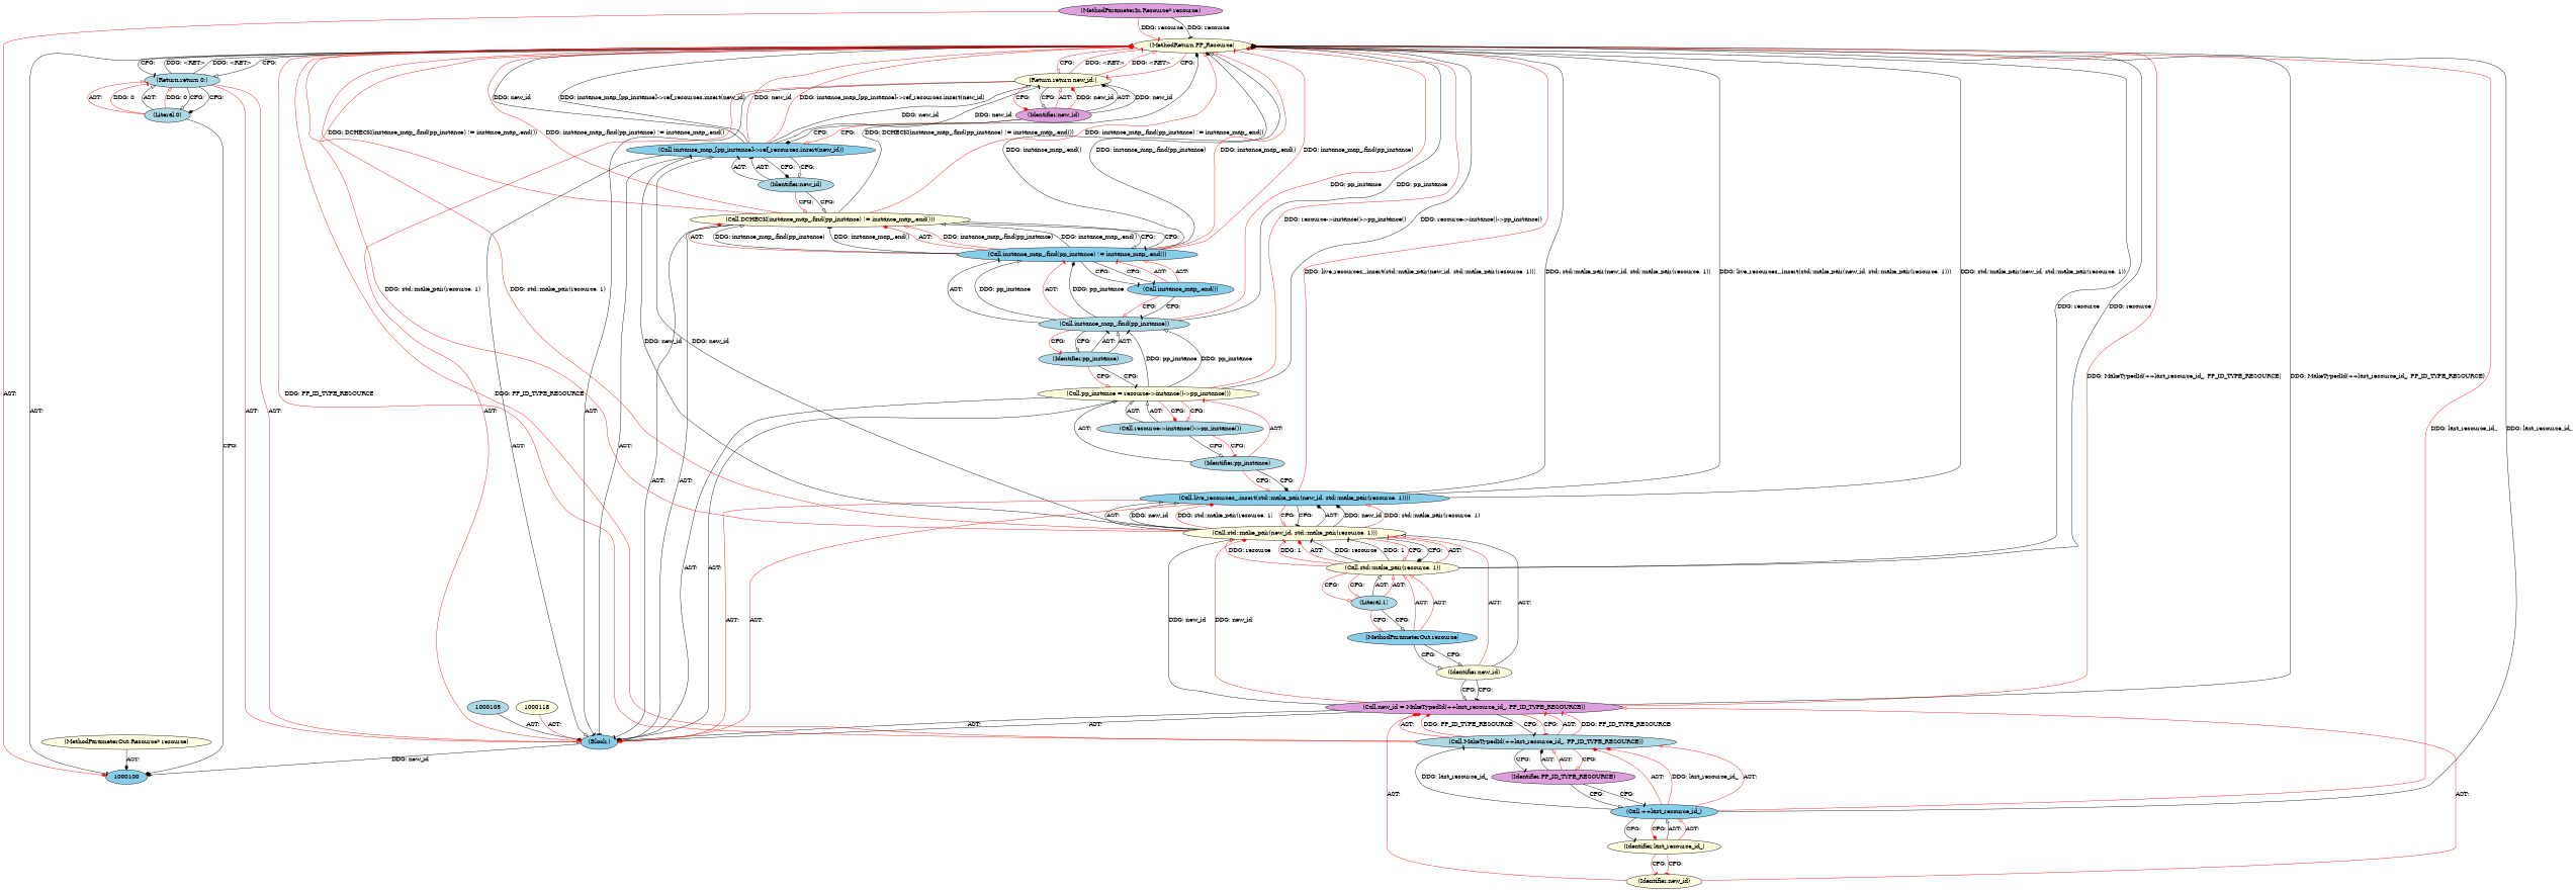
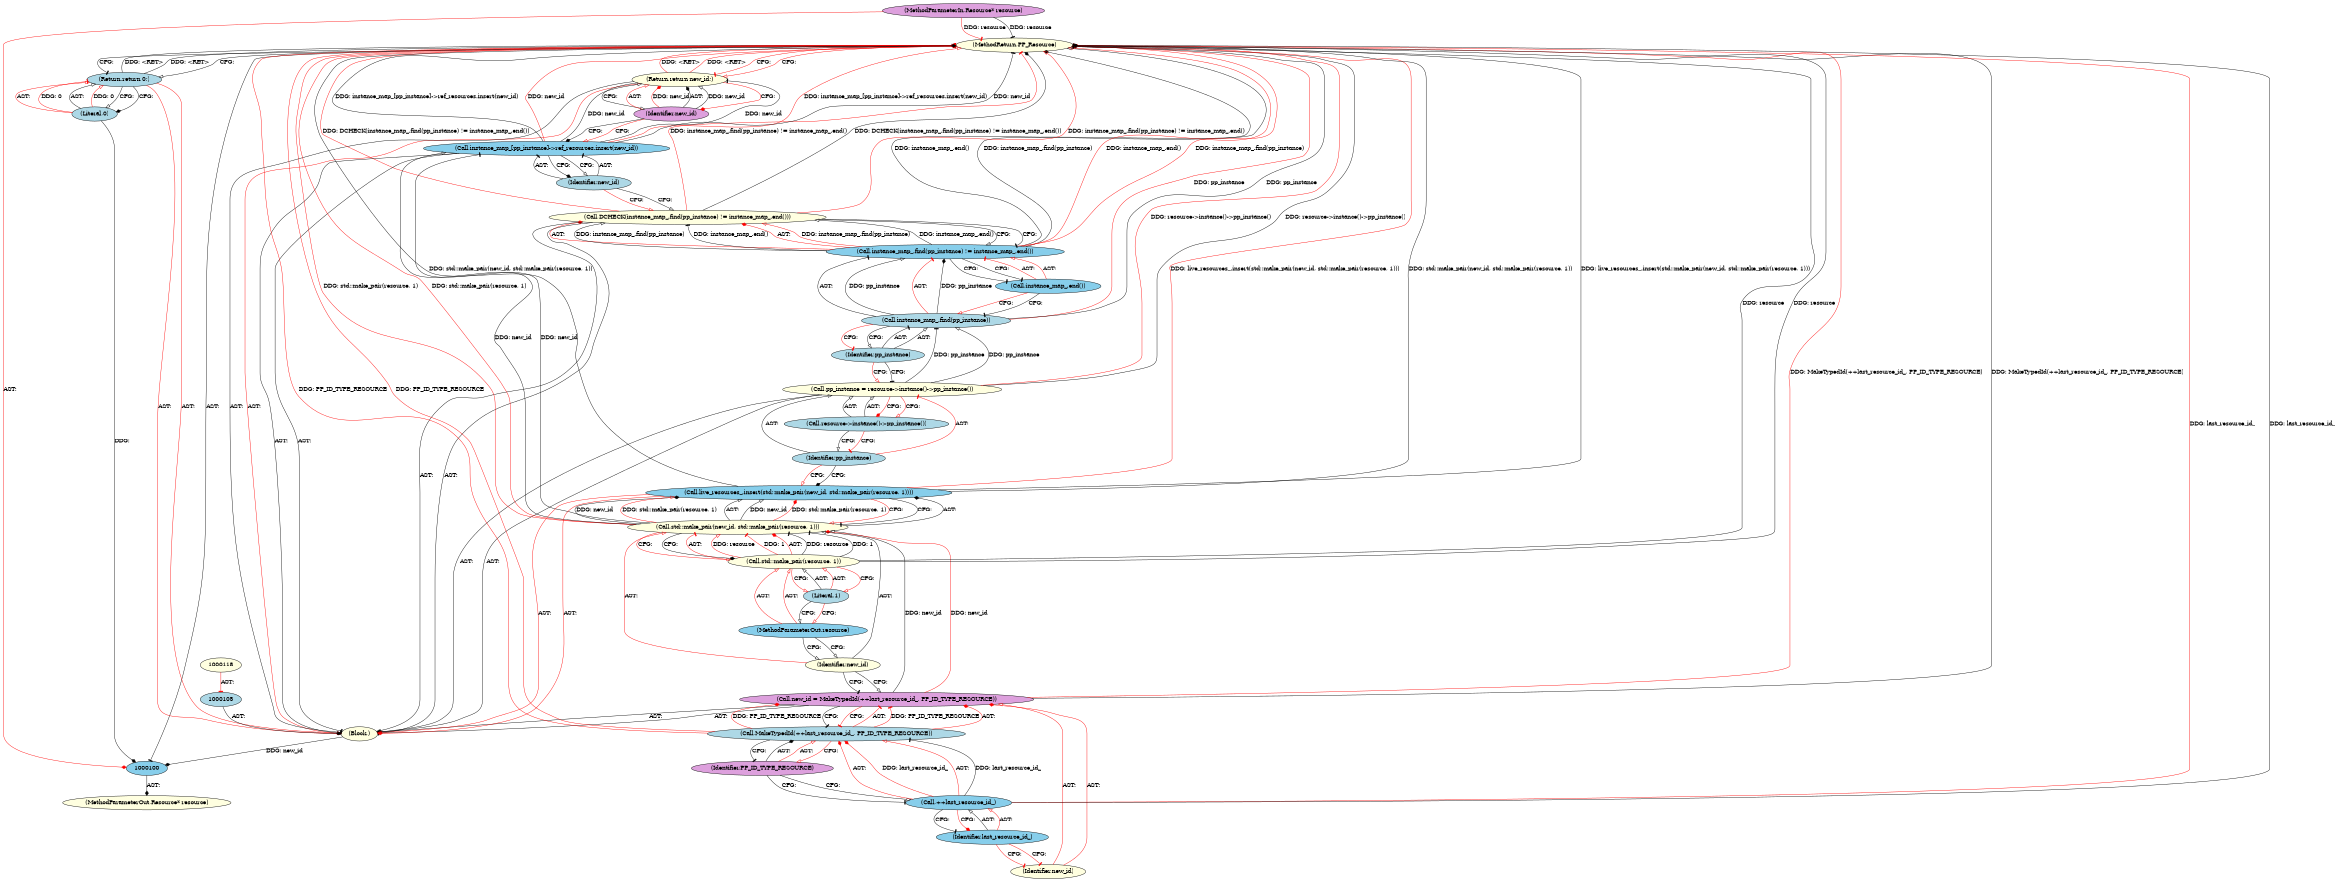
  digraph {
    node [fillcolor=lightyellow style=filled]
    edge [arrowhead=onormal color=black]
    n1 [label="(MethodReturn,PP_Resource)"]
    n2 [label="(Return,return new_id;)"]
    n3 [fillcolor=lightblue label="(Return,return 0;)"]
    1000100 [fillcolor=skyblue]
-   n5 [fillcolor=skyblue label="(Block,)"]
+   n5 [label="(Block,)"]
    n6 [fillcolor=plum label="(Identifier,new_id)"]
    n7 [fillcolor=lightblue label="(Literal,0)"]
    n8 [fillcolor=plum label="(MethodParameterIn,Resource* resource)"]
    n9 [label="(MethodParameterOut,Resource* resource)"]
    n10 [fillcolor=skyblue label="(Call,instance_map_.find(pp_instance) != instance_map_.end())"]
    n11 [label="(Call,DCHECK(instance_map_.find(pp_instance) != instance_map_.end()))"]
    n12 [fillcolor=skyblue label="(Call,instance_map_.end())"]
    n13 [fillcolor=lightblue label="(Call,instance_map_.find(pp_instance))"]
    n14 [fillcolor=lightblue label="(Identifier,pp_instance)"]
    n15 [label="(Call,pp_instance = resource->instance()->pp_instance())"]
    n16 [fillcolor=lightblue label="(Call,resource->instance()->pp_instance())"]
    n17 [fillcolor=skyblue label="(Call,instance_map_[pp_instance]->ref_resources.insert(new_id))"]
    n18 [fillcolor=lightblue label="(Identifier,new_id)"]
    n19 [fillcolor=plum label="(Call,new_id = MakeTypedId(++last_resource_id_, PP_ID_TYPE_RESOURCE))"]
    n20 [fillcolor=lightblue label="(Call,MakeTypedId(++last_resource_id_, PP_ID_TYPE_RESOURCE))"]
    n21 [label="(Call,std::make_pair(new_id, std::make_pair(resource, 1)))"]
    n22 [fillcolor=plum label="(Identifier,PP_ID_TYPE_RESOURCE)"]
    n23 [fillcolor=skyblue label="(Call,live_resources_.insert(std::make_pair(new_id, std::make_pair(resource, 1))))"]
    n24 [label="(Call,std::make_pair(resource, 1))"]
    n25 [label="(Identifier,new_id)"]
    n26 [fillcolor=skyblue label="(Call,++last_resource_id_)"]
-   n27 [label="(Identifier,last_resource_id_)"]
+   n27 [fillcolor=skyblue label="(Identifier,last_resource_id_)"]
    n28 [fillcolor=lightblue label="(Literal,1)"]
    n29 [label="(Identifier,new_id)"]
    n30 [fillcolor=skyblue label="(MethodParameterOut,resource)"]
    n31 [fillcolor=lightblue label="(Identifier,pp_instance)"]
    1000105 [fillcolor=lightblue]
    1000118
    n1 -> n2 [arrowhead=tee color=red label="CFG: "]
    n1 -> n2 [color=red label="CFG: "]
    n1 -> n3 [label="CFG: "]
    n1 -> n3 [arrowhead=tee label="CFG: "]
    n1 -> 1000100 [arrowhead=tee label="AST: "]
    n2 -> n1 [arrowhead=tee color=red label="DDG: <RET>"]
    n2 -> n1 [color=red label="DDG: <RET>"]
    n2 -> n5 [color=red label="AST: "]
    n2 -> n5 [arrowhead=tee label="AST: "]
    n2 -> n6 [arrowhead=diamond color=red label="CFG: "]
    n2 -> n6 [label="CFG: "]
    n3 -> n1 [label="DDG: <RET>"]
    n3 -> n1 [arrowhead=diamond label="DDG: <RET>"]
    n3 -> n5 [color=red label="AST: "]
    n3 -> n5 [color=red label="AST: "]
    n3 -> n7 [label="CFG: "]
    n3 -> n7 [arrowhead=diamond label="CFG: "]
    n5 -> 1000100 [arrowhead=diamond label="DDG: new_id"]
    n6 -> n2 [color=red label="AST: "]
    n6 -> n2 [arrowhead=diamond color=red label="DDG: new_id"]
    n6 -> n2 [arrowhead=diamond label="AST: "]
    n6 -> n2 [label="DDG: new_id"]
    n6 -> n17 [color=red label="CFG: "]
    n6 -> n17 [arrowhead=diamond label="CFG: "]
    n7 -> n3 [color=red label="AST: "]
    n7 -> n3 [arrowhead=tee color=red label="DDG: 0"]
    n7 -> n3 [label="AST: "]
    n7 -> n3 [color=red label="DDG: 0"]
-   n7 -> 1000100 [arrowhead=diamond label="CFG: "]
+   n7 -> 1000100 [arrowhead=diamond label="DDG: "]
    n8 -> n1 [arrowhead=tee color=red label="DDG: resource"]
    n8 -> n1 [arrowhead=tee label="DDG: resource"]
    n8 -> 1000100 [arrowhead=diamond color=red label="AST: "]
-   n9 -> 1000100 [arrowhead=diamond label="AST: "]
+   1000100 -> n9 [arrowhead=diamond label="AST: "]
    n10 -> n1 [arrowhead=diamond label="DDG: instance_map_.end()"]
    n10 -> n1 [label="DDG: instance_map_.find(pp_instance)"]
    n10 -> n1 [color=red label="DDG: instance_map_.end()"]
    n10 -> n1 [arrowhead=tee color=red label="DDG: instance_map_.find(pp_instance)"]
    n10 -> n11 [arrowhead=diamond color=red label="AST: "]
    n10 -> n11 [label="DDG: instance_map_.find(pp_instance)"]
    n10 -> n11 [arrowhead=tee label="DDG: instance_map_.end()"]
    n10 -> n11 [arrowhead=diamond color=red label="AST: "]
    n10 -> n11 [color=red label="DDG: instance_map_.find(pp_instance)"]
    n10 -> n11 [label="DDG: instance_map_.end()"]
    n10 -> n12 [arrowhead=tee label="CFG: "]
    n10 -> n12 [arrowhead=tee label="CFG: "]
    n11 -> n1 [color=red label="DDG: instance_map_.find(pp_instance) != instance_map_.end()"]
    n11 -> n1 [arrowhead=tee color=red label="DDG: DCHECK(instance_map_.find(pp_instance) != instance_map_.end())"]
    n11 -> n1 [arrowhead=tee color=red label="DDG: instance_map_.find(pp_instance) != instance_map_.end()"]
    n11 -> n1 [arrowhead=diamond label="DDG: DCHECK(instance_map_.find(pp_instance) != instance_map_.end())"]
    n11 -> n5 [label="AST: "]
    n11 -> n5 [arrowhead=tee label="AST: "]
    n11 -> n10 [arrowhead=tee label="CFG: "]
    n11 -> n10 [label="CFG: "]
    n12 -> n10 [arrowhead=tee color=red label="AST: "]
    n12 -> n10 [color=red label="AST: "]
    n12 -> n13 [color=red label="CFG: "]
    n12 -> n13 [arrowhead=tee label="CFG: "]
    n13 -> n1 [arrowhead=diamond color=red label="DDG: pp_instance"]
    n13 -> n1 [label="DDG: pp_instance"]
    n13 -> n10 [arrowhead=tee label="AST: "]
    n13 -> n10 [label="DDG: pp_instance"]
    n13 -> n10 [arrowhead=tee color=red label="AST: "]
    n13 -> n10 [arrowhead=diamond label="DDG: pp_instance"]
    n13 -> n14 [arrowhead=tee color=red label="CFG: "]
    n13 -> n14 [label="CFG: "]
    n14 -> n13 [arrowhead=tee label="AST: "]
    n14 -> n13 [label="AST: "]
    n14 -> n15 [color=red label="CFG: "]
    n14 -> n15 [arrowhead=tee label="CFG: "]
    n15 -> n1 [color=red label="DDG: resource->instance()->pp_instance()"]
    n15 -> n1 [label="DDG: resource->instance()->pp_instance()"]
    n15 -> n5 [arrowhead=diamond label="AST: "]
    n15 -> n5 [arrowhead=diamond label="AST: "]
    n15 -> n13 [arrowhead=tee label="DDG: pp_instance"]
    n15 -> n13 [label="DDG: pp_instance"]
    n15 -> n16 [arrowhead=diamond color=red label="CFG: "]
    n15 -> n16 [color=red label="CFG: "]
    n16 -> n15 [label="AST: "]
    n16 -> n15 [label="AST: "]
    n16 -> n31 [label="CFG: "]
    n16 -> n31 [arrowhead=tee color=red label="CFG: "]
    n17 -> n1 [color=red label="DDG: instance_map_[pp_instance]->ref_resources.insert(new_id)"]
    n17 -> n1 [arrowhead=tee label="DDG: new_id"]
    n17 -> n1 [arrowhead=tee label="DDG: instance_map_[pp_instance]->ref_resources.insert(new_id)"]
    n17 -> n1 [arrowhead=diamond color=red label="DDG: new_id"]
    n17 -> n2 [label="DDG: new_id"]
    n17 -> n2 [arrowhead=tee label="DDG: new_id"]
    n17 -> n5 [label="AST: "]
    n17 -> n5 [arrowhead=tee label="AST: "]
    n17 -> n18 [arrowhead=diamond label="CFG: "]
    n17 -> n18 [label="CFG: "]
    n18 -> n11 [color=red label="CFG: "]
    n18 -> n11 [label="CFG: "]
    n18 -> n17 [arrowhead=tee label="AST: "]
    n18 -> n17 [arrowhead=tee label="AST: "]
    n19 -> n1 [arrowhead=tee color=red label="DDG: MakeTypedId(++last_resource_id_, PP_ID_TYPE_RESOURCE)"]
    n19 -> n1 [label="DDG: MakeTypedId(++last_resource_id_, PP_ID_TYPE_RESOURCE)"]
    n19 -> n5 [label="AST: "]
    n19 -> n5 [arrowhead=tee label="AST: "]
    n19 -> n20 [arrowhead=tee label="CFG: "]
    n19 -> n20 [arrowhead=tee color=red label="CFG: "]
    n19 -> n21 [label="DDG: new_id"]
    n19 -> n21 [arrowhead=diamond color=red label="DDG: new_id"]
    n20 -> n1 [arrowhead=tee color=red label="DDG: PP_ID_TYPE_RESOURCE"]
    n20 -> n1 [arrowhead=diamond color=red label="DDG: PP_ID_TYPE_RESOURCE"]
    n20 -> n19 [arrowhead=tee color=red label="AST: "]
    n20 -> n19 [arrowhead=tee color=red label="DDG: PP_ID_TYPE_RESOURCE"]
    n20 -> n19 [arrowhead=diamond color=red label="AST: "]
    n20 -> n19 [arrowhead=diamond color=red label="DDG: PP_ID_TYPE_RESOURCE"]
    n20 -> n22 [color=red label="CFG: "]
    n20 -> n22 [arrowhead=tee label="CFG: "]
    n21 -> n1 [arrowhead=tee color=red label="DDG: std::make_pair(resource, 1)"]
    n21 -> n1 [arrowhead=tee color=red label="DDG: std::make_pair(resource, 1)"]
    n21 -> n17 [label="DDG: new_id"]
    n21 -> n17 [arrowhead=tee label="DDG: new_id"]
    n21 -> n23 [arrowhead=diamond label="AST: "]
    n21 -> n23 [arrowhead=diamond label="DDG: new_id"]
    n21 -> n23 [color=red label="DDG: std::make_pair(resource, 1)"]
    n21 -> n23 [label="AST: "]
    n21 -> n23 [label="DDG: new_id"]
    n21 -> n23 [arrowhead=diamond color=red label="DDG: std::make_pair(resource, 1)"]
    n21 -> n24 [color=red label="CFG: "]
    n21 -> n24 [arrowhead=diamond label="CFG: "]
    n22 -> n20 [arrowhead=diamond label="AST: "]
    n22 -> n20 [color=red label="AST: "]
    n22 -> n26 [arrowhead=tee label="CFG: "]
    n22 -> n26 [label="CFG: "]
    n23 -> n1 [arrowhead=diamond color=red label="DDG: live_resources_.insert(std::make_pair(new_id, std::make_pair(resource, 1)))"]
    n23 -> n1 [arrowhead=diamond label="DDG: std::make_pair(new_id, std::make_pair(resource, 1))"]
    n23 -> n1 [arrowhead=tee label="DDG: live_resources_.insert(std::make_pair(new_id, std::make_pair(resource, 1)))"]
    n23 -> n1 [arrowhead=diamond label="DDG: std::make_pair(new_id, std::make_pair(resource, 1))"]
    n23 -> n5 [color=red label="AST: "]
    n23 -> n5 [arrowhead=diamond color=red label="AST: "]
    n23 -> n21 [arrowhead=tee label="CFG: "]
    n23 -> n21 [color=red label="CFG: "]
    n24 -> n1 [arrowhead=tee label="DDG: resource"]
    n24 -> n1 [arrowhead=tee label="DDG: resource"]
    n24 -> n21 [arrowhead=tee color=red label="AST: "]
    n24 -> n21 [color=red label="DDG: resource"]
    n24 -> n21 [arrowhead=tee color=red label="DDG: 1"]
    n24 -> n21 [arrowhead=diamond color=red label="AST: "]
    n24 -> n21 [arrowhead=tee label="DDG: resource"]
    n24 -> n21 [arrowhead=tee label="DDG: 1"]
    n24 -> n28 [color=red label="CFG: "]
    n24 -> n28 [color=red label="CFG: "]
    n25 -> n19 [color=red label="AST: "]
    n25 -> n19 [arrowhead=diamond color=red label="AST: "]
    n26 -> n1 [color=red label="DDG: last_resource_id_"]
    n26 -> n1 [arrowhead=diamond label="DDG: last_resource_id_"]
    n26 -> n20 [arrowhead=diamond color=red label="AST: "]
    n26 -> n20 [arrowhead=diamond color=red label="DDG: last_resource_id_"]
    n26 -> n20 [color=red label="AST: "]
    n26 -> n20 [arrowhead=tee label="DDG: last_resource_id_"]
    n26 -> n27 [arrowhead=tee label="CFG: "]
    n26 -> n27 [arrowhead=diamond color=red label="CFG: "]
    n27 -> n25 [arrowhead=tee color=red label="CFG: "]
    n27 -> n25 [arrowhead=tee color=red label="CFG: "]
    n27 -> n26 [label="AST: "]
    n27 -> n26 [color=red label="AST: "]
    n28 -> n24 [label="AST: "]
    n28 -> n24 [color=red label="AST: "]
    n28 -> n30 [color=red label="CFG: "]
    n28 -> n30 [label="CFG: "]
    n29 -> n19 [label="CFG: "]
    n29 -> n19 [arrowhead=tee label="CFG: "]
    n29 -> n21 [label="AST: "]
    n29 -> n21 [color=red label="AST: "]
    n30 -> n24 [color=red label="AST: "]
    n30 -> n24 [color=red label="AST: "]
    n30 -> n29 [label="CFG: "]
    n30 -> n29 [label="CFG: "]
    n31 -> n15 [label="AST: "]
    n31 -> n15 [arrowhead=tee color=red label="AST: "]
    n31 -> n23 [color=red label="CFG: "]
    n31 -> n23 [arrowhead=diamond label="CFG: "]
    1000105 -> n5 [arrowhead=diamond label="AST: "]
-   1000118 -> n5 [arrowhead=tee color=red label="AST: "]
+   1000118 -> 1000105 [arrowhead=tee color=red label="AST: "]
  }
